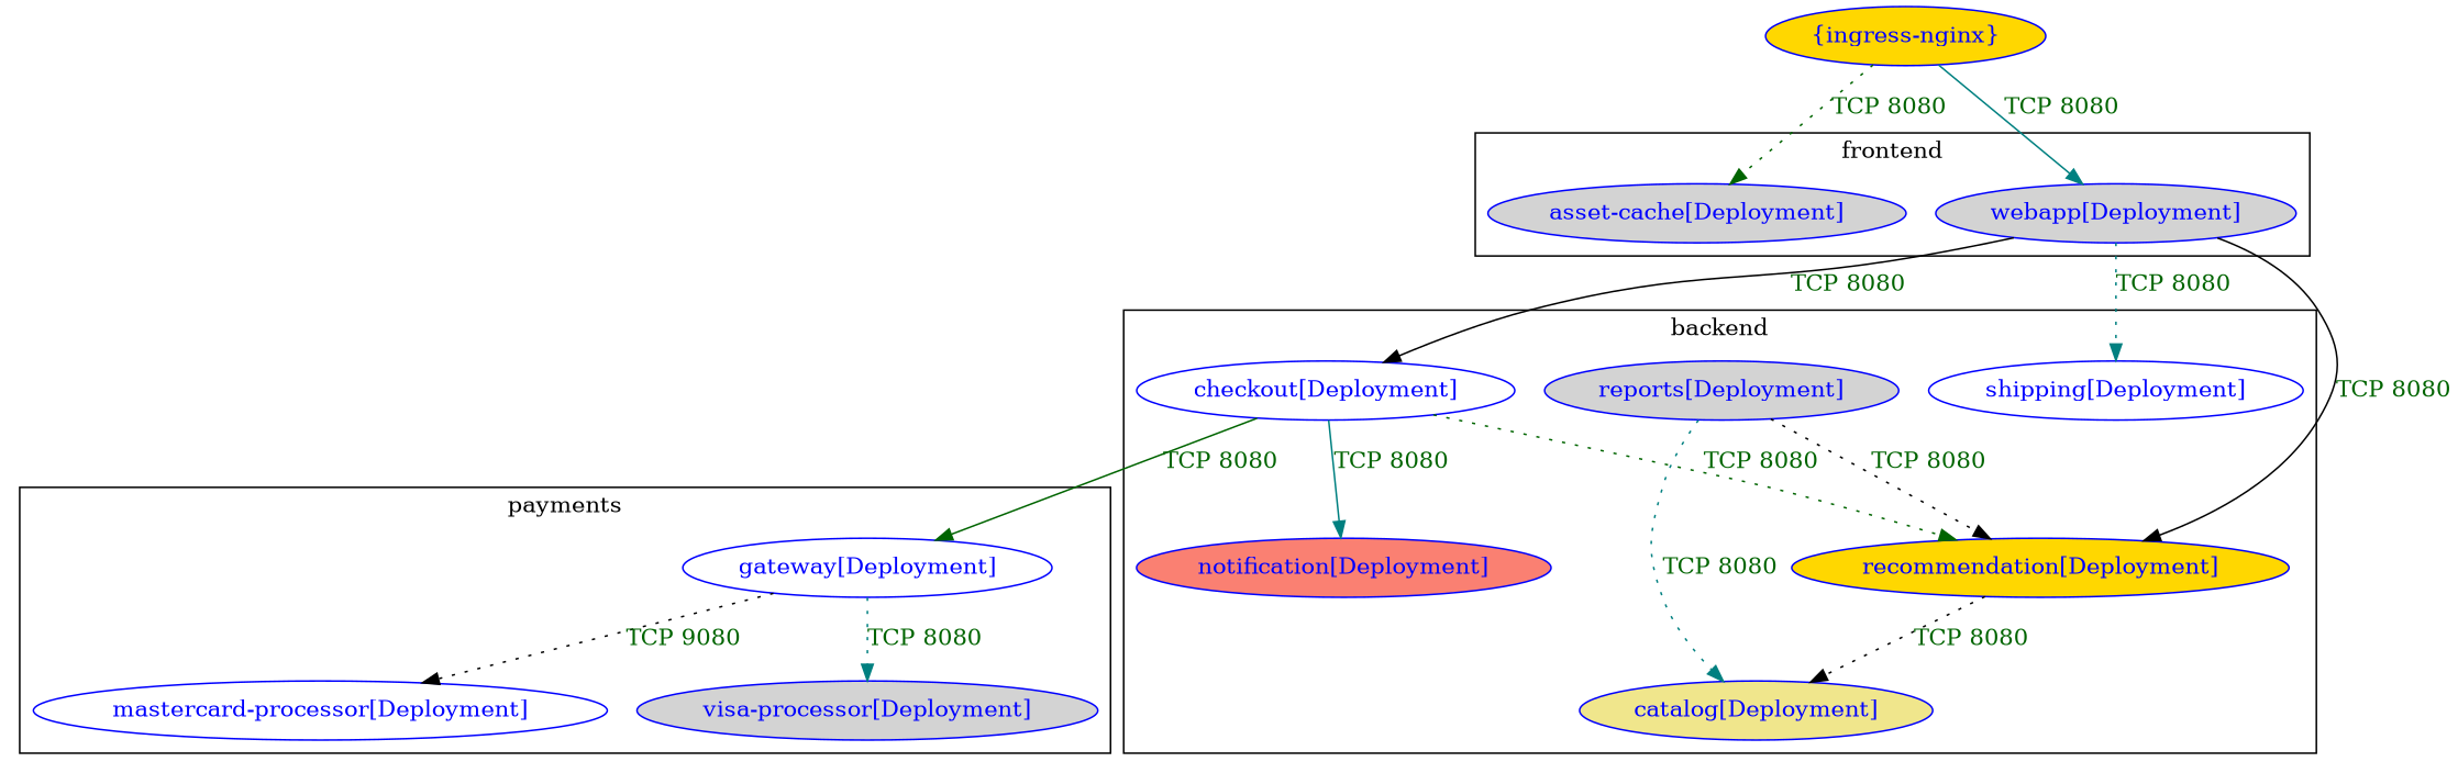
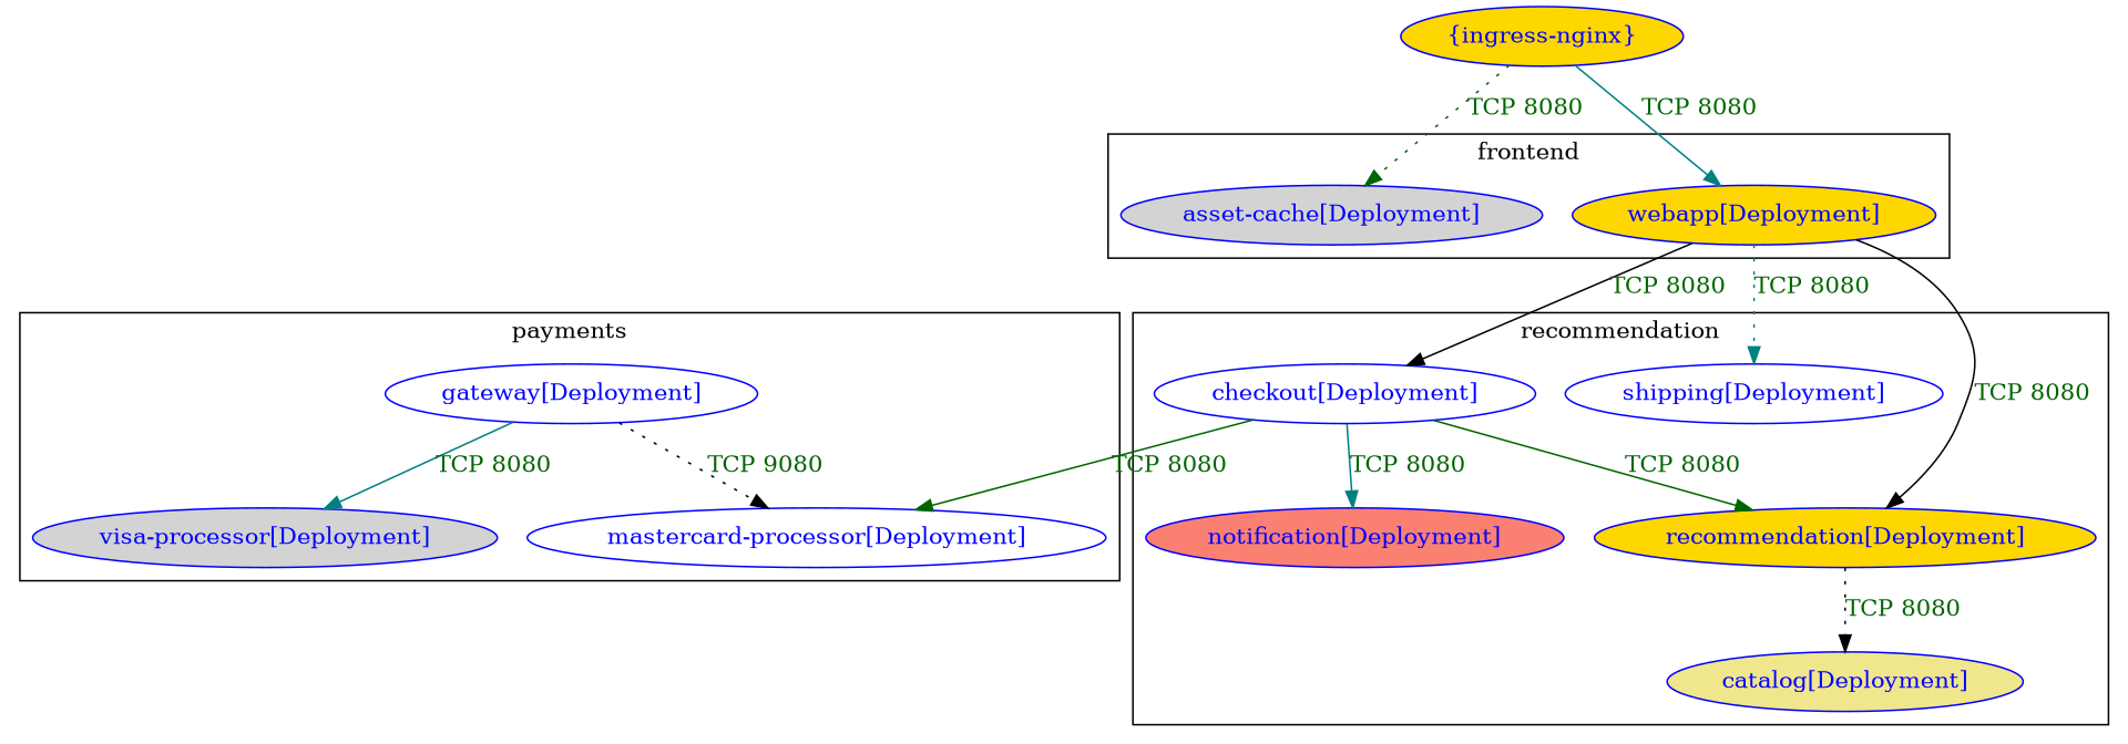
  digraph {
    node [color=blue fillcolor=lightgrey fontcolor=blue style=filled]
    edge [color=black fontcolor=darkgreen style=solid]
    n1 [label="asset-cache[Deployment]"]
-   n2 [label="webapp[Deployment]"]
+   n2 [fillcolor=gold label="webapp[Deployment]"]
    n3 [fillcolor=khaki label="catalog[Deployment]"]
    n4 [fillcolor=white label="checkout[Deployment]"]
    n5 [fillcolor=salmon label="notification[Deployment]"]
    n6 [fillcolor=gold label="recommendation[Deployment]"]
-   n7 [label="reports[Deployment]"]
    n8 [fillcolor=white label="shipping[Deployment]"]
    n9 [fillcolor=white label="gateway[Deployment]"]
    n10 [fillcolor=white label="mastercard-processor[Deployment]"]
    n11 [label="visa-processor[Deployment]"]
    n12 [fillcolor=gold label="{ingress-nginx}"]
    subgraph cluster_1 {
      label=frontend
      n1
      n2
    }
    subgraph cluster_2 {
-     label=backend
+     label=recommendation
      n3
      n4
      n5
      n6
-     n7
      n8
    }
    subgraph cluster_3 {
      label=payments
      n9
      n10
      n11
    }
    n2 -> n4 [label="TCP 8080"]
    n2 -> n6 [label="TCP 8080"]
    n2 -> n8 [color=teal label="TCP 8080" style=dotted]
    n4 -> n5 [color=teal label="TCP 8080"]
-   n4 -> n6 [color=darkgreen label="TCP 8080" style=dotted]
-   n4 -> n9 [color=darkgreen label="TCP 8080"]
+   n4 -> n6 [color=darkgreen label="TCP 8080"]
+   n4 -> n10 [color=darkgreen label="TCP 8080"]
    n6 -> n3 [label="TCP 8080" style=dotted]
-   n7 -> n3 [color=teal label="TCP 8080" style=dotted]
-   n7 -> n6 [label="TCP 8080" style=dotted]
    n9 -> n10 [label="TCP 9080" style=dotted]
-   n9 -> n11 [color=teal label="TCP 8080" style=dotted]
+   n9 -> n11 [color=teal label="TCP 8080"]
    n12 -> n1 [color=darkgreen label="TCP 8080" style=dotted]
    n12 -> n2 [color=teal label="TCP 8080"]
  }
